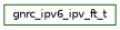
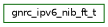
  digraph {
    rankdir=LR
-   n1 [color=darkgreen fillcolor=white fontname=Helvetica fontsize=10 height=0.2 label=gnrc_ipv6_ipv_ft_t shape=record style=filled width=0.4]
+   n1 [color=darkgreen fillcolor=white fontname=Helvetica fontsize=10 height=0.2 label=gnrc_ipv6_nib_ft_t shape=record style=filled width=0.4]
  }
